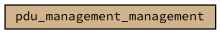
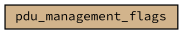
  digraph {
    rankdir=LR
    fontname="Source Code Pro"
-   n1 [color=black fillcolor=tan fontname="Source Code Pro" fontsize=10 height=0.2 label=pdu_management_management shape=box style=filled width=0.4]
+   n1 [color=black fillcolor=tan fontname="Source Code Pro" fontsize=10 height=0.2 label=pdu_management_flags shape=box style=filled width=0.4]
  }
